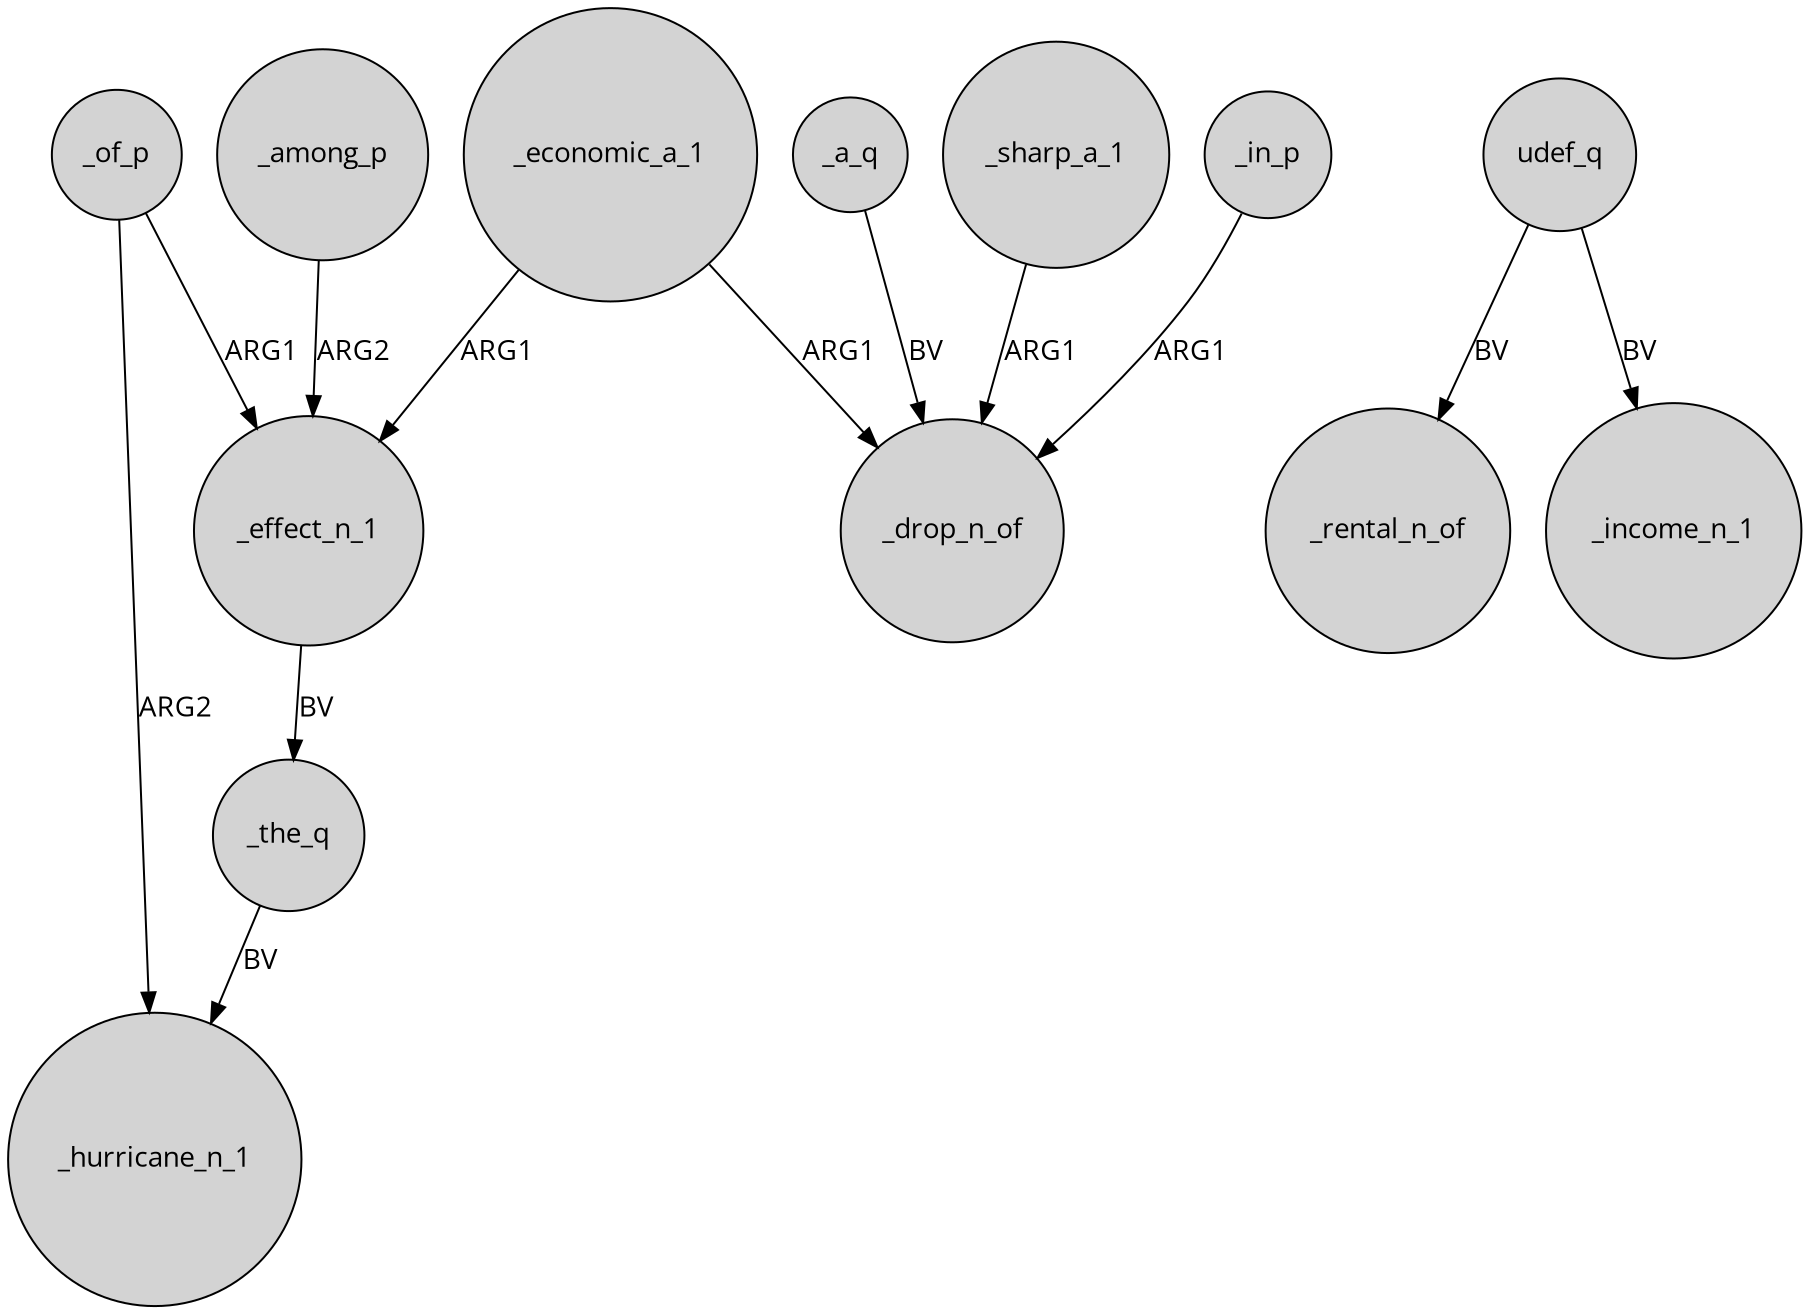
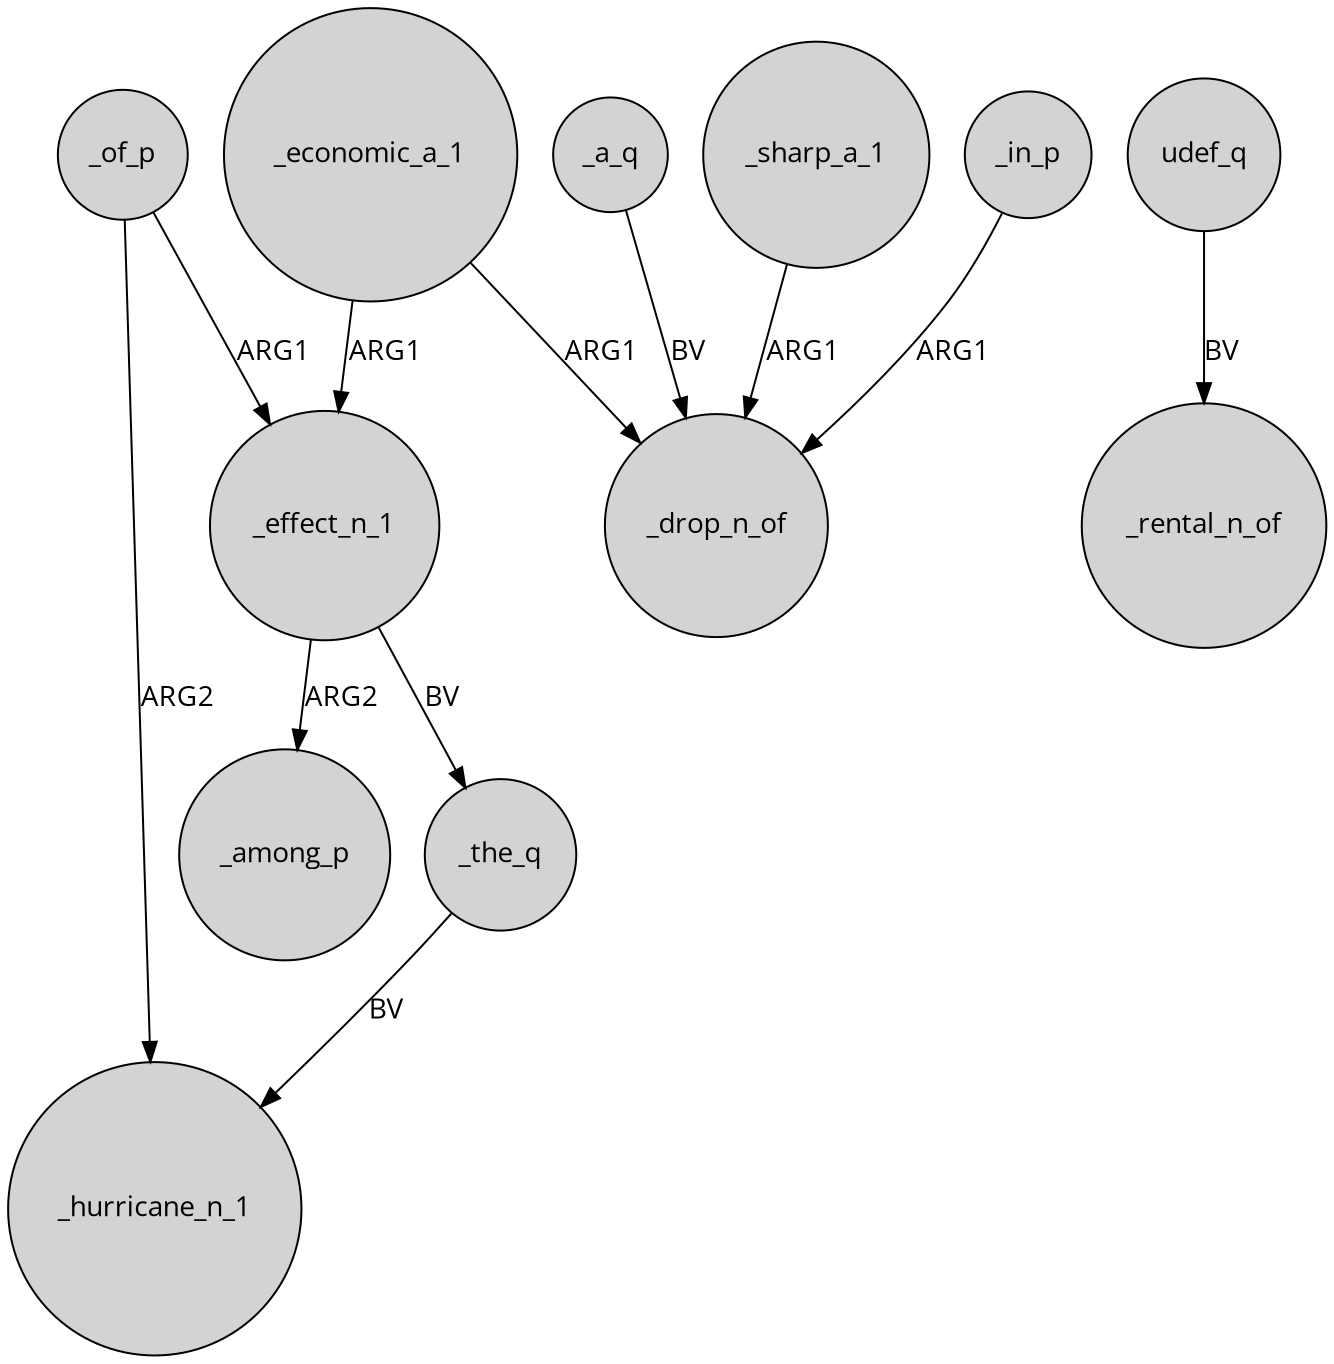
  digraph {
    fontname="Open Sans"
    node [fontname="Open Sans" shape=circle style=filled]
    edge [fontname="Open Sans"]
    _of_p
    _effect_n_1
    _hurricane_n_1
    _the_q
    _a_q
    _drop_n_of
    udef_q
    _rental_n_of
-   _income_n_1
    _sharp_a_1
    _in_p
    _among_p
    _economic_a_1
    _of_p -> _effect_n_1 [label=ARG1]
    _of_p -> _hurricane_n_1 [label=ARG2]
    _effect_n_1 -> _the_q [label=BV]
    _the_q -> _hurricane_n_1 [label=BV]
    _a_q -> _drop_n_of [label=BV]
    udef_q -> _rental_n_of [label=BV]
-   udef_q -> _income_n_1 [label=BV]
    _sharp_a_1 -> _drop_n_of [label=ARG1]
    _in_p -> _drop_n_of [label=ARG1]
-   _among_p -> _effect_n_1 [label=ARG2]
+   _effect_n_1 -> _among_p [label=ARG2]
    _economic_a_1 -> _effect_n_1 [label=ARG1]
    _economic_a_1 -> _drop_n_of [label=ARG1]
  }
